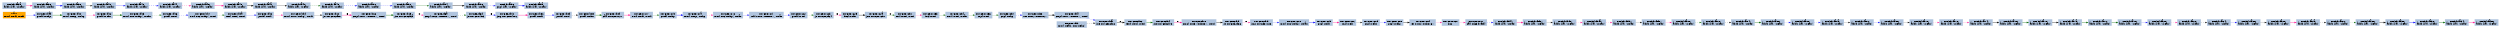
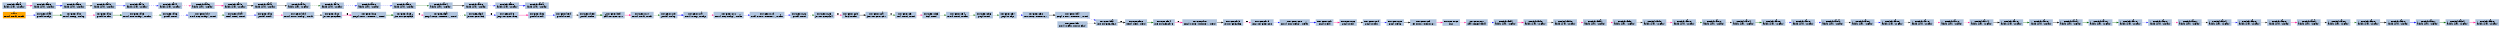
  digraph {
    rankdir=LR
    node [color=lightsteelblue fillcolor=lightsteelblue shape=rectangle style=filled]
    edge [color=blue style=bold]
    n1 [color=lightgrey fillcolor=orange label="start\nmovl %edi, %edi"]
    n2 [label="0x76e81baf\npushl %ebp"]
    n3 [label="0x76e81bb0\nmovl %esp, %ebp"]
    n4 [label="0x76e81bb2\npushl %ebx"]
    n5 [label="0x76e81bb3\nmovl 0x8(%ebp), %ebx"]
    n6 [label="0x76e81bb6\npushl %esi"]
    n7 [label="0x76e81bb7\nmovl 0xc(%ebp), %esi"]
    n8 [label="0x76e81bba\ntestl %esi, %esi"]
    n9 [label="0x76e81bbc\npushl %edi"]
    n10 [label="0x76e81bbd\nmovl 0x10(%ebp), %edi"]
    n11 [label="0x76e81bc0\nje 0x76e82f5e"]
    n12 [label="0x76e81bc6\ncmpl $0x1<UINT8>, %esi"]
    n13 [label="0x76e81bc9\njne 0x76e82f6a"]
    n14 [label="0x76e82f6a\ncmpl $0x2<UINT8>, %esi"]
    n15 [label="0x76e82f6d\nje 0x76e81bcf"]
    n16 [label="0x76e82f73\njmp 0x76e81bec"]
    n17 [label="0x76e81bec\npushl %edi"]
    n18 [label="0x76e81bed\npushl %esi"]
    n19 [label="0x76e81bee\npushl %ebx"]
    n20 [label="0x76e81bef\ncall 0x76e81c17"]
    n21 [label="0x76e81c17\nmovl %edi, %edi"]
    n22 [label="0x76e81c19\npushl %ebp"]
    n23 [label="0x76e81c1a\nmovl %esp, %ebp"]
    n24 [label="0x76e81c1c\nmovl 0xc(%ebp), %eax"]
    n25 [label="0x76e81c1f\nsubl $0x0<UINT8>, %eax"]
    n26 [label="0x76e81c22\npushl %esi"]
    n27 [label="0x76e81c23\nje 0x76e82f24"]
    n28 [label="0x76e81c29\ndecl %eax"]
    n29 [label="0x76e81c2a\njne 0x76e81c51"]
    n30 [label="0x76e81c51\nxorl %esi, %esi"]
    n31 [label="0x76e81c53\nincl %esi"]
    n32 [label="0x76e81c54\nmovl %esi, %eax"]
    n33 [label="0x76e81c56\npopl %esi"]
    n34 [label="0x76e81c57\npopl %ebp"]
    n35 [label="0x76e81c58\nret $0xc<UINT16>"]
    n36 [label="0x76e81bf4\ncmpl $0x1<UINT8>, %esi"]
    n37 [label="0x76e81bfa\njne 0x76e82f82"]
    n38 [label="0x76e81bf7\nmovl %eax, 0xc(%ebp)"]
    n39 [label="0x76e82f82\ntestl %esi, %esi"]
    n40 [label="0x76e82f84\njne 0x76e82f78"]
    n41 [label="0x76e82f78\ncmpl $0x3<UINT8>, %esi"]
    n42 [label="0x76e82f7b\nje 0x76e82f86"]
    n43 [label="0x76e82f7d\njmp 0x76e81c08"]
    n44 [label="0x76e81c08\nmovl 0xc(%ebp), %eax"]
    n45 [label="0x76e81c0b\npopl %edi"]
    n46 [label="0x76e81c0c\npopl %esi"]
    n47 [label="0x76e81c0d\npopl %ebx"]
    n48 [label="0x76e81c0e\npopl %ebp"]
    n49 [label="0x76e81c0f\nret $0xc<UINT16>"]
    n50 [label="0x7c8000c0\nnop "]
    n51 [label="0x7c8000c1\ncall 0x63d7f9f4"]
    n52 [label="0x63d7f9f4\naddb %al, (%eax)"]
    n53 [label="0x63d7f9f6\naddb %al, (%eax)"]
    n54 [label="0x63d7f9f8\naddb %al, (%eax)"]
    n55 [label="0x63d7f9fa\naddb %al, (%eax)"]
    n56 [label="0x63d7f9fc\naddb %al, (%eax)"]
    n57 [label="0x63d7f9fe\naddb %al, (%eax)"]
    n58 [label="0x63d7fa00\naddb %al, (%eax)"]
    n59 [label="0x63d7fa02\naddb %al, (%eax)"]
    n60 [label="0x63d7fa04\naddb %al, (%eax)"]
    n61 [label="0x63d7fa06\naddb %al, (%eax)"]
    n62 [label="0x63d7fa08\naddb %al, (%eax)"]
    n63 [label="0x63d7fa0a\naddb %al, (%eax)"]
    n64 [label="0x63d7fa0c\naddb %al, (%eax)"]
    n65 [label="0x63d7fa0e\naddb %al, (%eax)"]
    n66 [label="0x63d7fa10\naddb %al, (%eax)"]
    n67 [label="0x63d7fa12\naddb %al, (%eax)"]
    n68 [label="0x63d7fa14\naddb %al, (%eax)"]
    n69 [label="0x63d7fa16\naddb %al, (%eax)"]
    n70 [label="0x63d7fa18\naddb %al, (%eax)"]
    n71 [label="0x63d7fa1a\naddb %al, (%eax)"]
    n72 [label="0x63d7fa1c\naddb %al, (%eax)"]
    n73 [label="0x63d7fa1e\naddb %al, (%eax)"]
    n74 [label="0x63d7fa20\naddb %al, (%eax)"]
    n75 [label="0x63d7fa22\naddb %al, (%eax)"]
    n76 [label="0x63d7fa24\naddb %al, (%eax)"]
    n77 [label="0x63d7fa26\naddb %al, (%eax)"]
    n78 [label="0x63d7fa28\naddb %al, (%eax)"]
    n79 [label="0x63d7fa2a\naddb %al, (%eax)"]
    n80 [label="0x63d7fa2c\naddb %al, (%eax)"]
    n81 [label="0x63d7fa2e\naddb %al, (%eax)"]
    n82 [label="0x63d7fa30\naddb %al, (%eax)"]
    n83 [label="0x63d7fa32\naddb %al, (%eax)"]
    n84 [label="0x63d7fa34\naddb %al, (%eax)"]
    n85 [label="0x63d7fa36\naddb %al, (%eax)"]
    n86 [label="0x63d7fa3a\naddb %al, (%eax)"]
    n87 [label="0x63d7fa3c\naddb %al, (%eax)"]
    n88 [label="0x63d7fa3e\naddb %al, (%eax)"]
    n89 [label="0x63d7fa40\naddb %al, (%eax)"]
    n90 [label="0x63d7fa42\naddb %al, (%eax)"]
    n91 [label="0x63d7fa44\naddb %al, (%eax)"]
    n92 [label="0x63d7fa46\naddb %al, (%eax)"]
    n93 [label="0x63d7fa48\naddb %al, (%eax)"]
    n94 [label="0x63d7fa4a\naddb %al, (%eax)"]
    n95 [label="0x63d7fa4c\naddb %al, (%eax)"]
    n96 [label="0x63d7fa4e\naddb %al, (%eax)"]
    n97 [label="0x63d7fa50\naddb %al, (%eax)"]
    n98 [label="0x63d7fa52\naddb %al, (%eax)"]
    n99 [label="0x63d7fa54\naddb %al, (%eax)"]
    n100 [label="0x63d7fa56\naddb %al, (%eax)"]
-   n101 [label="0x63d7fa58\npopl %al, (%eax)"]
+   n101 [label="0x63d7fa58\naddb %al, (%eax)"]
    n102 [label="0x63d7fa5a\naddb %al, (%eax)"]
    n1 -> n2 [style=solid]
    n2 -> n3 [color=darkgreen]
    n3 -> n4 [color=deeppink style=solid]
    n4 -> n5 [color=darkgreen]
    n5 -> n6 [color=darkgreen style=dashed]
    n6 -> n7 [style=dashed]
    n7 -> n8 [color=darkgreen style=dashed]
    n8 -> n9 [style=solid]
    n9 -> n10 [color=deeppink style=solid]
    n10 -> n11 [color=black style=solid]
    n11 -> n12 [color=deeppink label=F]
    n12 -> n13 [color=darkgreen]
    n13 -> n14 [color=deeppink label=T style=dashed]
    n14 -> n15 [color=darkgreen style=dashed]
    n15 -> n16 [label=F style=solid]
    n16 -> n17 [color=deeppink]
    n17 -> n18 [style=solid]
    n18 -> n19 [color=black style=dashed]
    n19 -> n20 [color=darkgreen]
    n20 -> n21 [color=deeppink]
    n21 -> n22 [color=darkgreen style=solid]
    n22 -> n23
    n23 -> n24 [color=deeppink style=dashed]
    n24 -> n25 [style=solid]
    n25 -> n26 [style=solid]
    n26 -> n27 [color=darkgreen style=dashed]
    n27 -> n28 [color=deeppink label=F style=solid]
    n28 -> n29 [color=black]
    n29 -> n30 [color=darkgreen label=T style=solid]
    n30 -> n31 [color=deeppink style=solid]
    n31 -> n32 [color=darkgreen style=solid]
    n32 -> n33 [color=darkgreen style=solid]
    n33 -> n34 [color=darkgreen style=solid]
    n34 -> n35 [style=dashed]
    n35 -> n36 [color=black]
    n36 -> n37 [style=dashed]
    n37 -> n39 [color=black label=T]
    n38 -> n37 [color=black style=dashed]
    n39 -> n40 [color=darkgreen]
    n40 -> n41 [color=deeppink label=T]
    n41 -> n42 [color=black]
    n42 -> n43 [color=deeppink label=F style=solid]
    n43 -> n44 [style=solid]
    n44 -> n45
    n45 -> n46 [color=deeppink]
    n46 -> n47 [color=black style=solid]
    n47 -> n48 [style=solid]
    n48 -> n49 [color=black]
-   n49 -> n50 [color=deeppink style=solid]
+   n49 -> n50 [color=deeppink]
    n50 -> n51 [color=deeppink style=solid]
    n51 -> n52 [style=dashed]
    n52 -> n53 [color=deeppink]
    n53 -> n54 [color=black style=solid]
    n54 -> n55 [color=deeppink style=dashed]
    n55 -> n56 [color=deeppink style=dashed]
    n56 -> n57 [color=black style=solid]
    n57 -> n58 [color=deeppink style=solid]
    n58 -> n59 [color=darkgreen style=dashed]
    n59 -> n60 [color=black style=dashed]
    n60 -> n61 [color=darkgreen]
    n61 -> n62 [style=dashed]
    n62 -> n63 [style=dashed]
    n63 -> n64 [color=black style=solid]
    n64 -> n65 [style=solid]
    n65 -> n66 [color=black style=solid]
    n66 -> n67 [color=deeppink style=dashed]
    n67 -> n68 [color=deeppink style=solid]
    n68 -> n69 [color=black]
    n69 -> n70 [color=darkgreen]
    n70 -> n71 [color=black]
    n71 -> n72 [color=darkgreen]
    n72 -> n73 [color=darkgreen]
    n73 -> n74 [style=solid]
    n74 -> n75 [color=deeppink style=dashed]
    n75 -> n76 [color=black style=dashed]
    n76 -> n77 [style=solid]
    n77 -> n78 [color=black style=solid]
    n78 -> n79 [color=deeppink]
    n79 -> n80 [color=black style=dashed]
    n80 -> n81 [color=darkgreen style=dashed]
    n81 -> n82 [color=black]
    n82 -> n83
    n83 -> n84 [color=darkgreen]
    n84 -> n85 [color=deeppink]
    n86 -> n87 [color=deeppink]
    n87 -> n88
    n88 -> n89 [color=black style=solid]
    n89 -> n90 [style=solid]
    n90 -> n91 [style=dashed]
    n91 -> n92 [color=deeppink style=dashed]
    n92 -> n93 [color=deeppink]
    n93 -> n94 [color=black]
    n94 -> n95 [color=black style=solid]
    n95 -> n96 [color=darkgreen style=dashed]
    n96 -> n97 [style=dashed]
    n97 -> n98 [style=dashed]
    n98 -> n99 [color=darkgreen style=solid]
    n99 -> n100 [color=black]
    n100 -> n101 [style=dashed]
    n101 -> n102
  }
